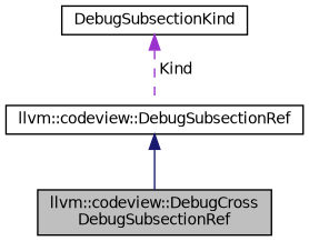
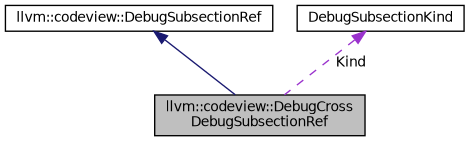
  digraph {
    node [color=black fontname=Helvetica fontsize=10 shape=box]
    edge [dir=back fontname=Helvetica fontsize=10 labelfontname=Helvetica labelfontsize=10]
    n1 [fillcolor=grey75 fontcolor=black height=0.2 label="llvm::codeview::DebugCross\lDebugSubsectionRef" style=filled width=0.4]
    n2 [height=0.2 label="llvm::codeview::DebugSubsectionRef" width=0.4]
    n3 [height=0.2 label=DebugSubsectionKind width=0.4]
    n2 -> n1 [color=midnightblue style=solid]
-   n3 -> n2 [color=darkorchid3 label=" Kind" style=dashed]
+   n3 -> n1 [color=darkorchid3 label=" Kind" style=dashed]
  }
